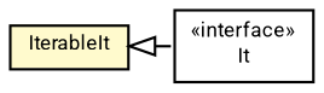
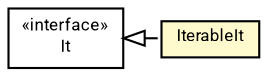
  digraph {
    nodesep=0.15
    rankdir=LR
    ranksep=0.25
    node [fontcolor=black fontname=Roboto fontsize=8 margin=0 shape=plaintext]
    n1 [height=0 label=<<table title="de.lmu.ifi.dbs.elki.utilities.datastructures.iterator.It" border="0" cellborder="1" cellspacing="0" cellpadding="2" href="It.html" target="_parent"> 		<tr><td><table border="0" cellspacing="0" cellpadding="1"> 		<tr><td align="center" balign="center"> &#171;interface&#187; </td></tr> 		<tr><td align="center" balign="center"> <font face="Roboto">It</font> </td></tr> 		</table></td></tr> 		</table>> width=0]
    n2 [height=0 label=<<table title="de.lmu.ifi.dbs.elki.utilities.datastructures.iterator.IterableIt" border="0" cellborder="1" cellspacing="0" cellpadding="2" bgcolor="lemonChiffon" href="IterableIt.html" target="_parent"> 		<tr><td><table border="0" cellspacing="0" cellpadding="1"> 		<tr><td align="center" balign="center"> <font face="Roboto">IterableIt</font> </td></tr> 		</table></td></tr> 		</table>> width=0]
-   n2 -> n1 [arrowtail=empty color=black dir=back fontname=Roboto fontsize=7 labelfontname=Roboto labelfontsize=7 style=dashed weight=9]
+   n1 -> n2 [arrowtail=empty color=black dir=back fontname=Roboto fontsize=7 labelfontname=Roboto labelfontsize=7 style=dashed weight=9]
  }
